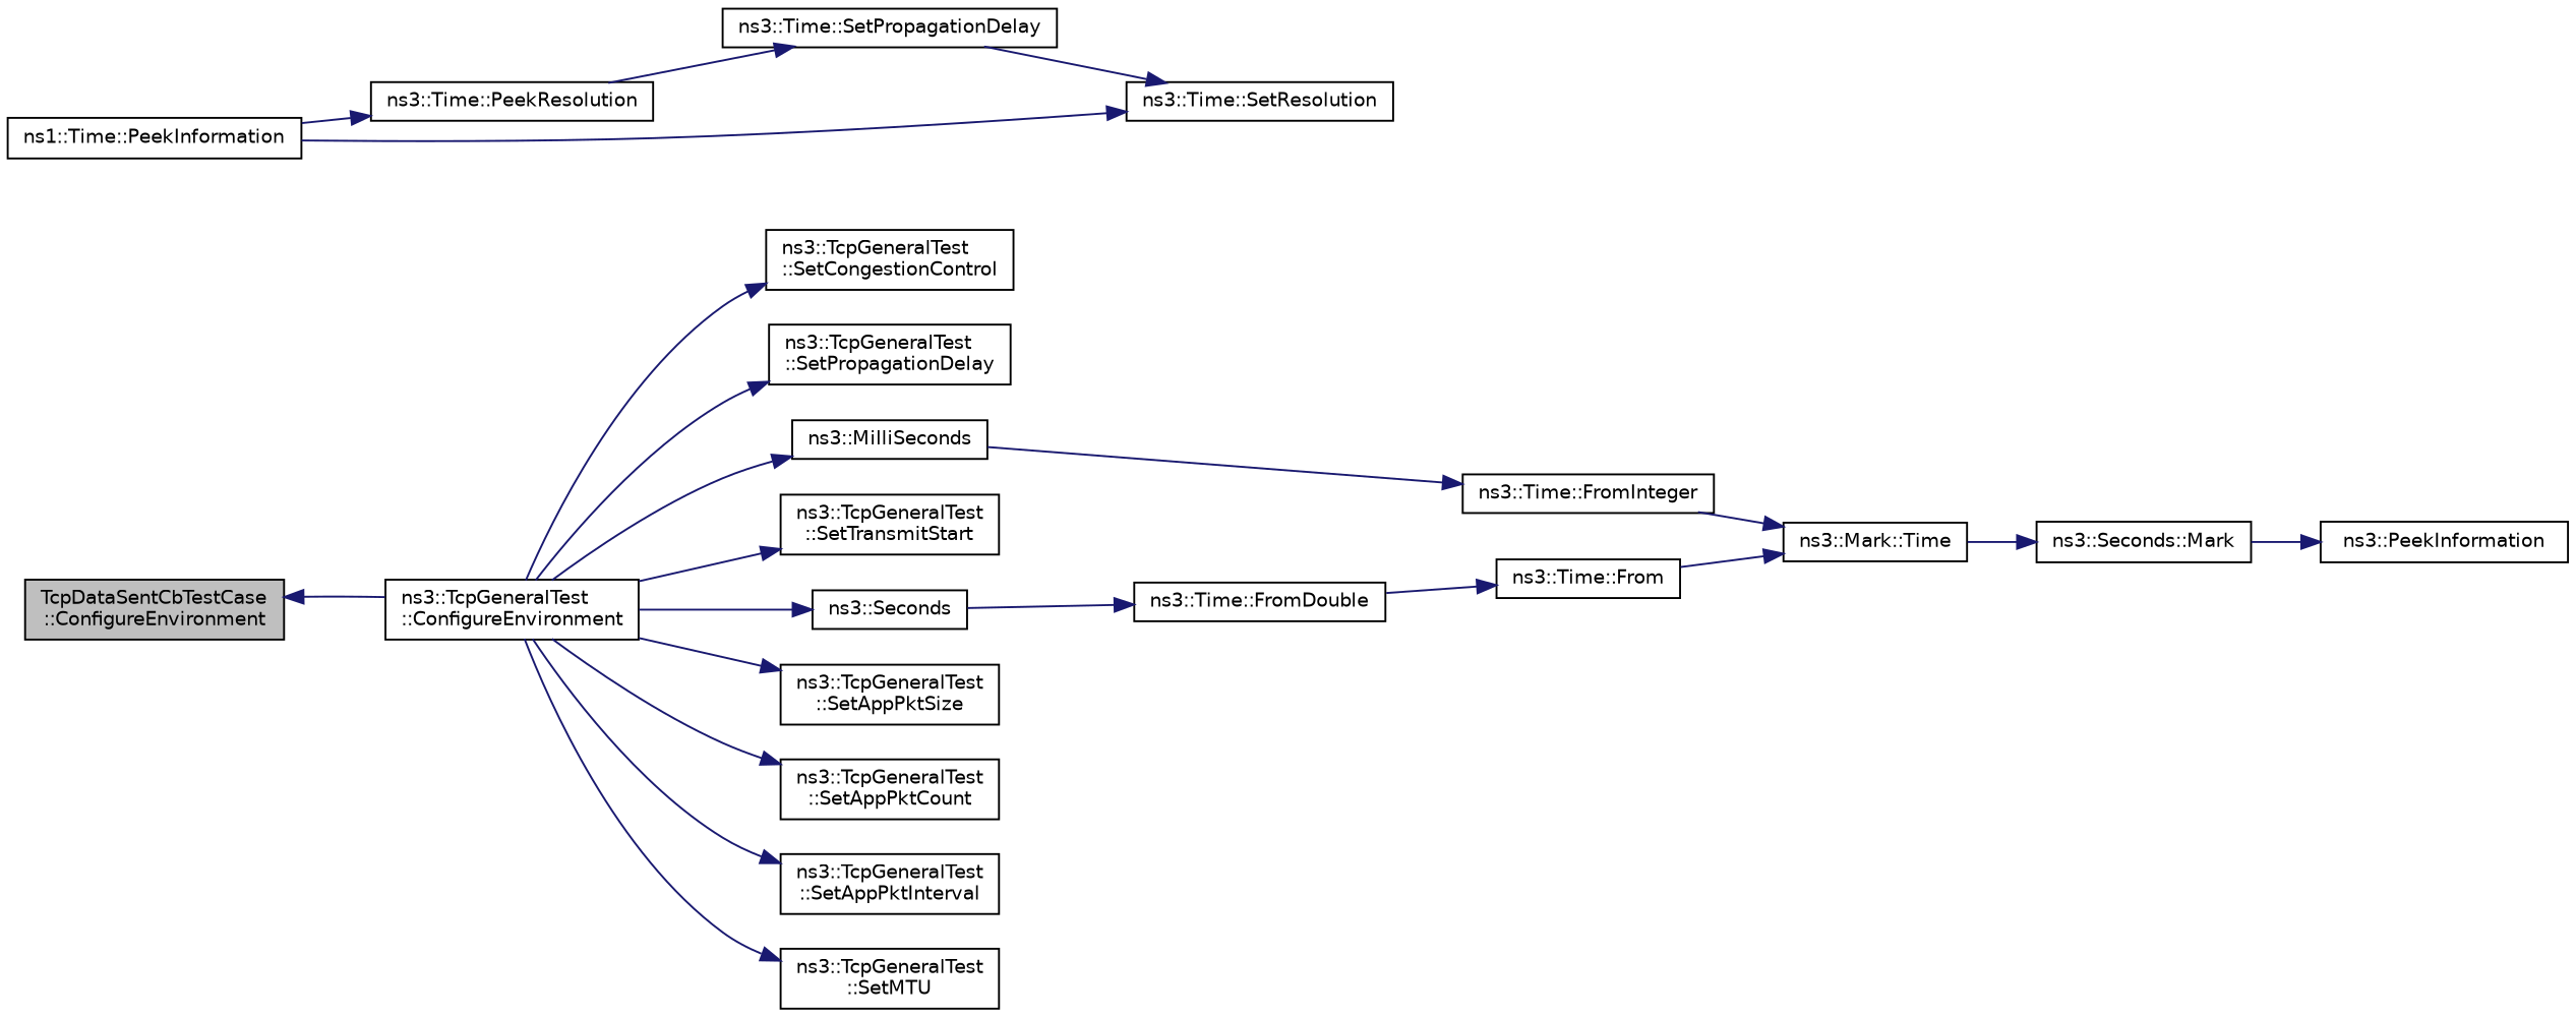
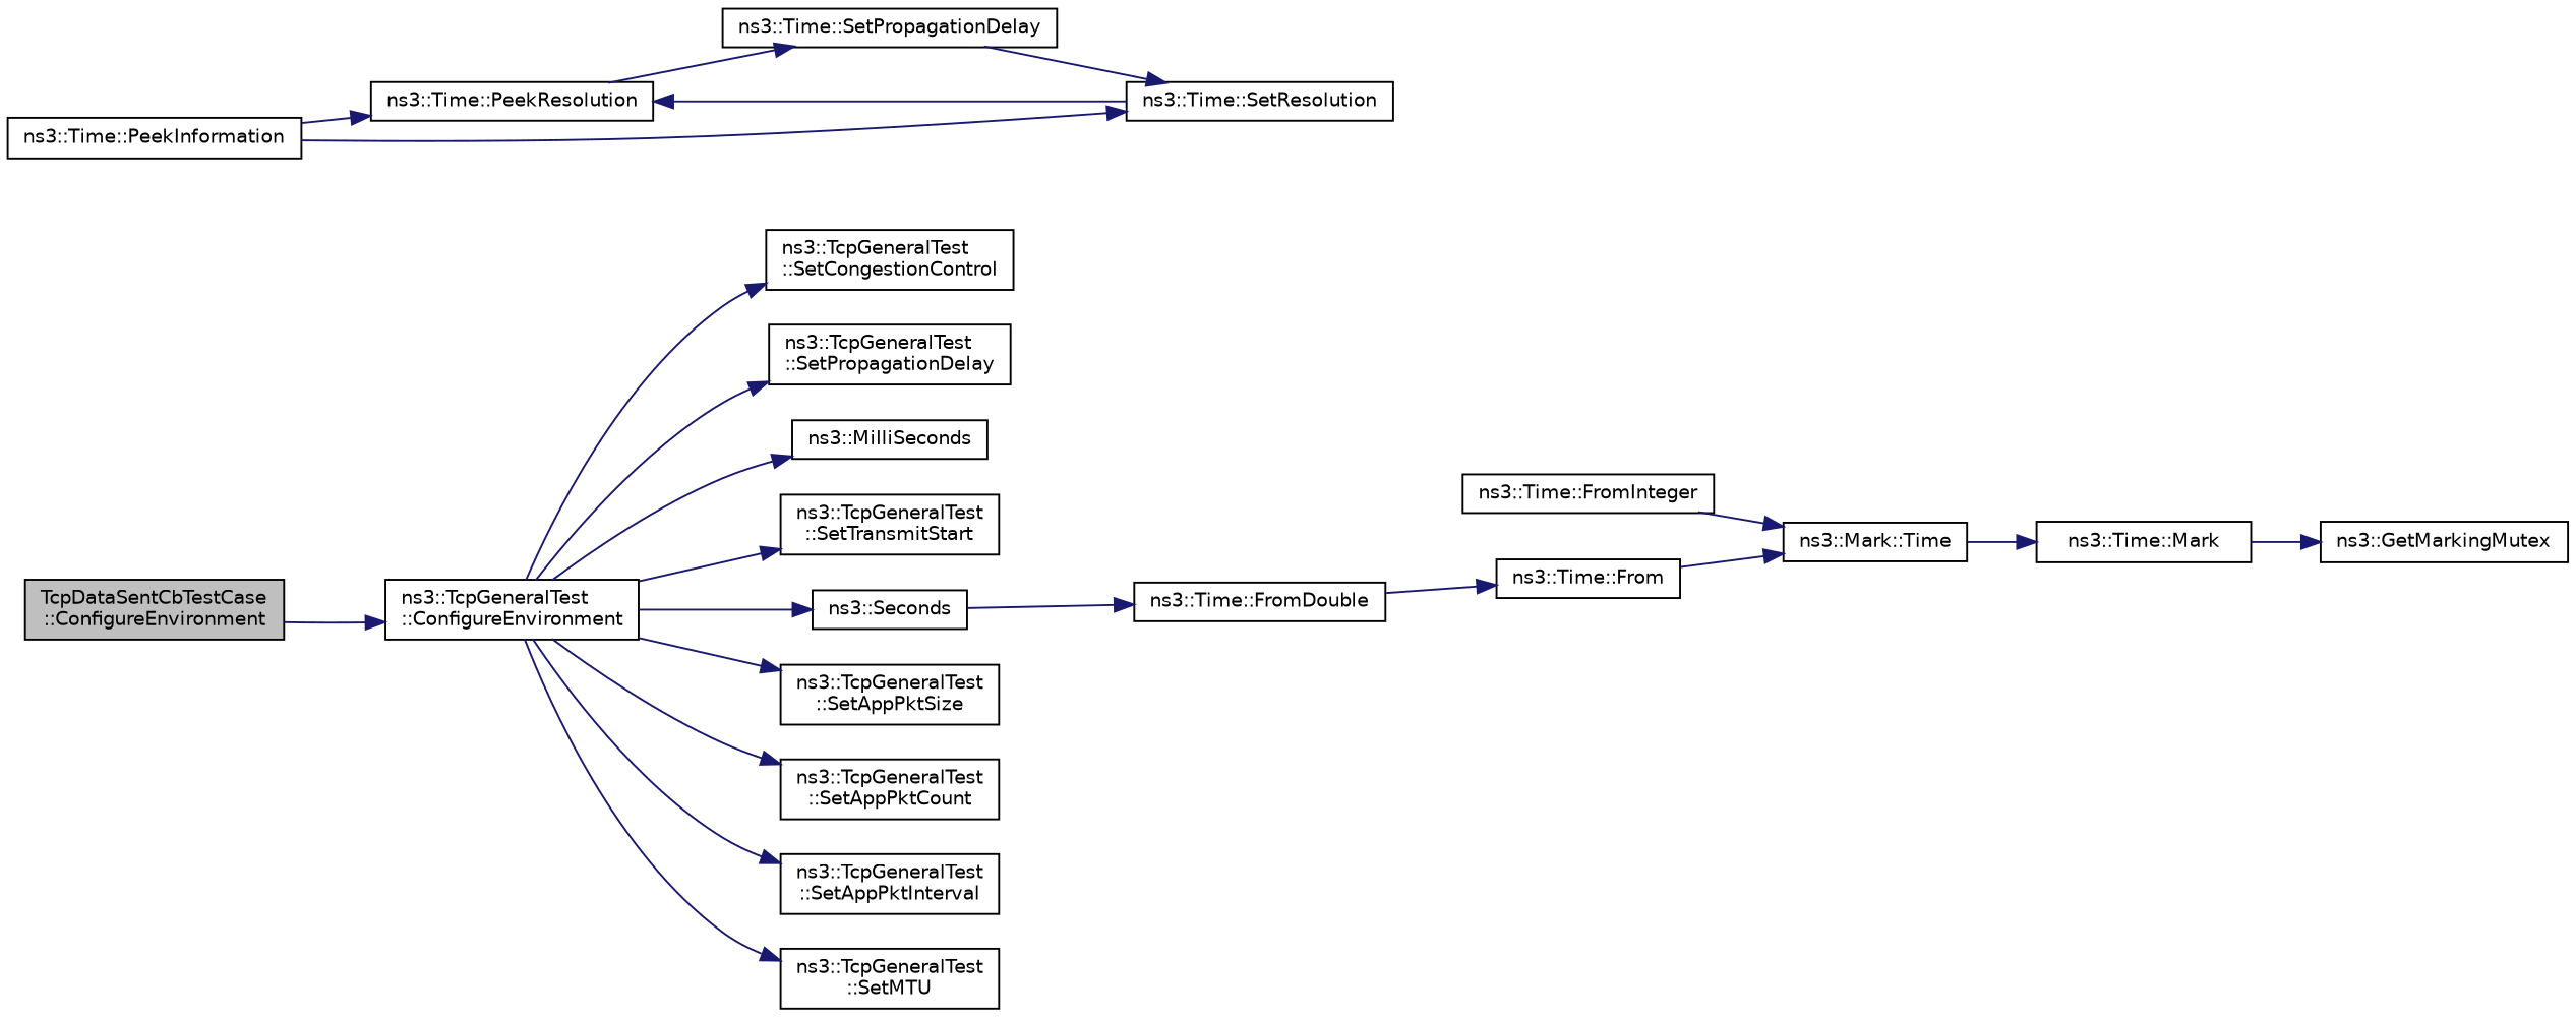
  digraph {
    rankdir=LR
    node [color=black fillcolor=white fontname=Helvetica fontsize=10 shape=record style=filled]
    edge [color=midnightblue fontname=Helvetica fontsize=10 labelfontname=Helvetica labelfontsize=10 style=solid]
    n1 [fillcolor=grey75 fontcolor=black height=0.2 label="TcpDataSentCbTestCase\l::ConfigureEnvironment" width=0.4]
    n2 [height=0.2 label="ns3::TcpGeneralTest\l::ConfigureEnvironment" width=0.4]
    n3 [height=0.2 label="ns3::TcpGeneralTest\l::SetCongestionControl" width=0.4]
    n4 [height=0.2 label="ns3::TcpGeneralTest\l::SetPropagationDelay" width=0.4]
    n5 [height=0.2 label="ns3::MilliSeconds" width=0.4]
    n6 [height=0.2 label="ns3::TcpGeneralTest\l::SetTransmitStart" width=0.4]
    n7 [height=0.2 label="ns3::Seconds" width=0.4]
    n8 [height=0.2 label="ns3::TcpGeneralTest\l::SetAppPktSize" width=0.4]
    n9 [height=0.2 label="ns3::TcpGeneralTest\l::SetAppPktCount" width=0.4]
    n10 [height=0.2 label="ns3::TcpGeneralTest\l::SetAppPktInterval" width=0.4]
    n11 [height=0.2 label="ns3::TcpGeneralTest\l::SetMTU" width=0.4]
    n12 [height=0.2 label="ns3::Time::FromInteger" width=0.4]
    n13 [height=0.2 label="ns3::Time::FromDouble" width=0.4]
    n14 [height=0.2 label="ns3::Mark::Time" width=0.4]
-   n15 [height=0.2 label="ns1::Time::PeekInformation" width=0.4]
+   n15 [height=0.2 label="ns3::Time::PeekInformation" width=0.4]
    n16 [height=0.2 label="ns3::Time::PeekResolution" width=0.4]
    n17 [height=0.2 label="ns3::Time::SetResolution" width=0.4]
-   n18 [height=0.2 label="ns3::Seconds::Mark" width=0.4]
+   n18 [height=0.2 label="ns3::Time::Mark" width=0.4]
    n19 [height=0.2 label="ns3::Time::SetPropagationDelay" width=0.4]
-   n20 [height=0.2 label="ns3::PeekInformation" width=0.4]
+   n20 [height=0.2 label="ns3::GetMarkingMutex" width=0.4]
    n21 [height=0.2 label="ns3::Time::From" width=0.4]
-   n2 -> n1
+   n1 -> n2
    n2 -> n3
    n2 -> n4
    n2 -> n5
    n2 -> n6
    n2 -> n7
    n2 -> n8
    n2 -> n9
    n2 -> n10
    n2 -> n11
-   n5 -> n12
    n7 -> n13
    n12 -> n14
    n13 -> n21
    n14 -> n18
    n15 -> n16
    n15 -> n17
    n16 -> n19
+   n17 -> n16
    n18 -> n20
    n19 -> n17
    n21 -> n14
  }
